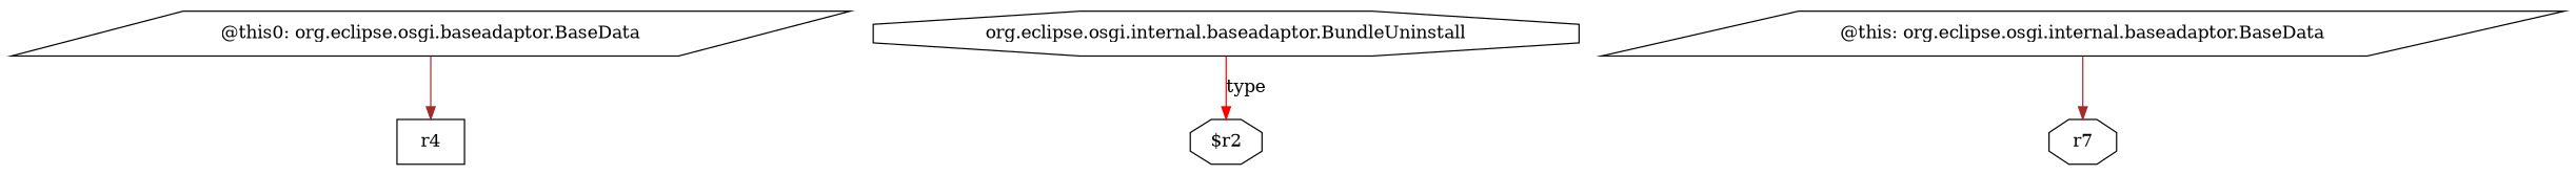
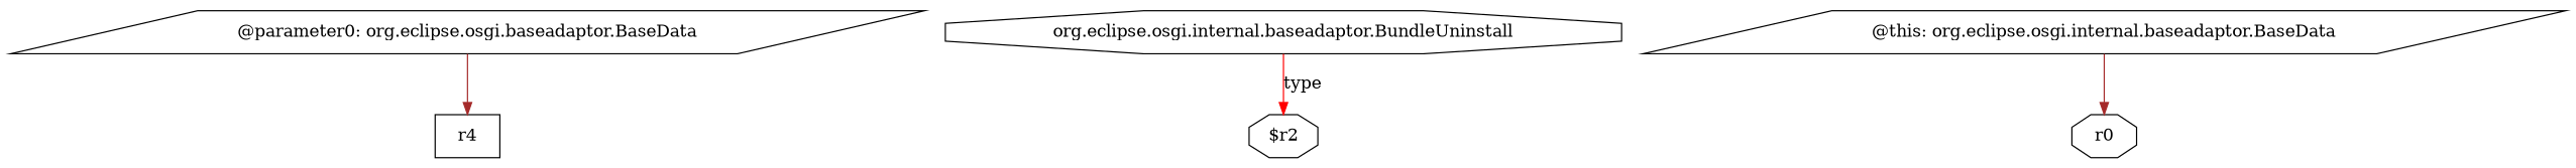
  digraph {
    node [shape=octagon]
    edge [color=brown]
-   n1 [label="@this0: org.eclipse.osgi.baseadaptor.BaseData" shape=parallelogram]
+   n1 [label="@parameter0: org.eclipse.osgi.baseadaptor.BaseData" shape=parallelogram]
    n2 [label=r4 shape=box]
    n3 [label="org.eclipse.osgi.internal.baseadaptor.BundleUninstall"]
    n4 [label="$r2"]
    n5 [label="@this: org.eclipse.osgi.internal.baseadaptor.BaseData" shape=parallelogram]
-   n6 [label=r7]
+   n6 [label=r0]
    n1 -> n2
    n3 -> n4 [color=red label=type]
    n5 -> n6
  }
